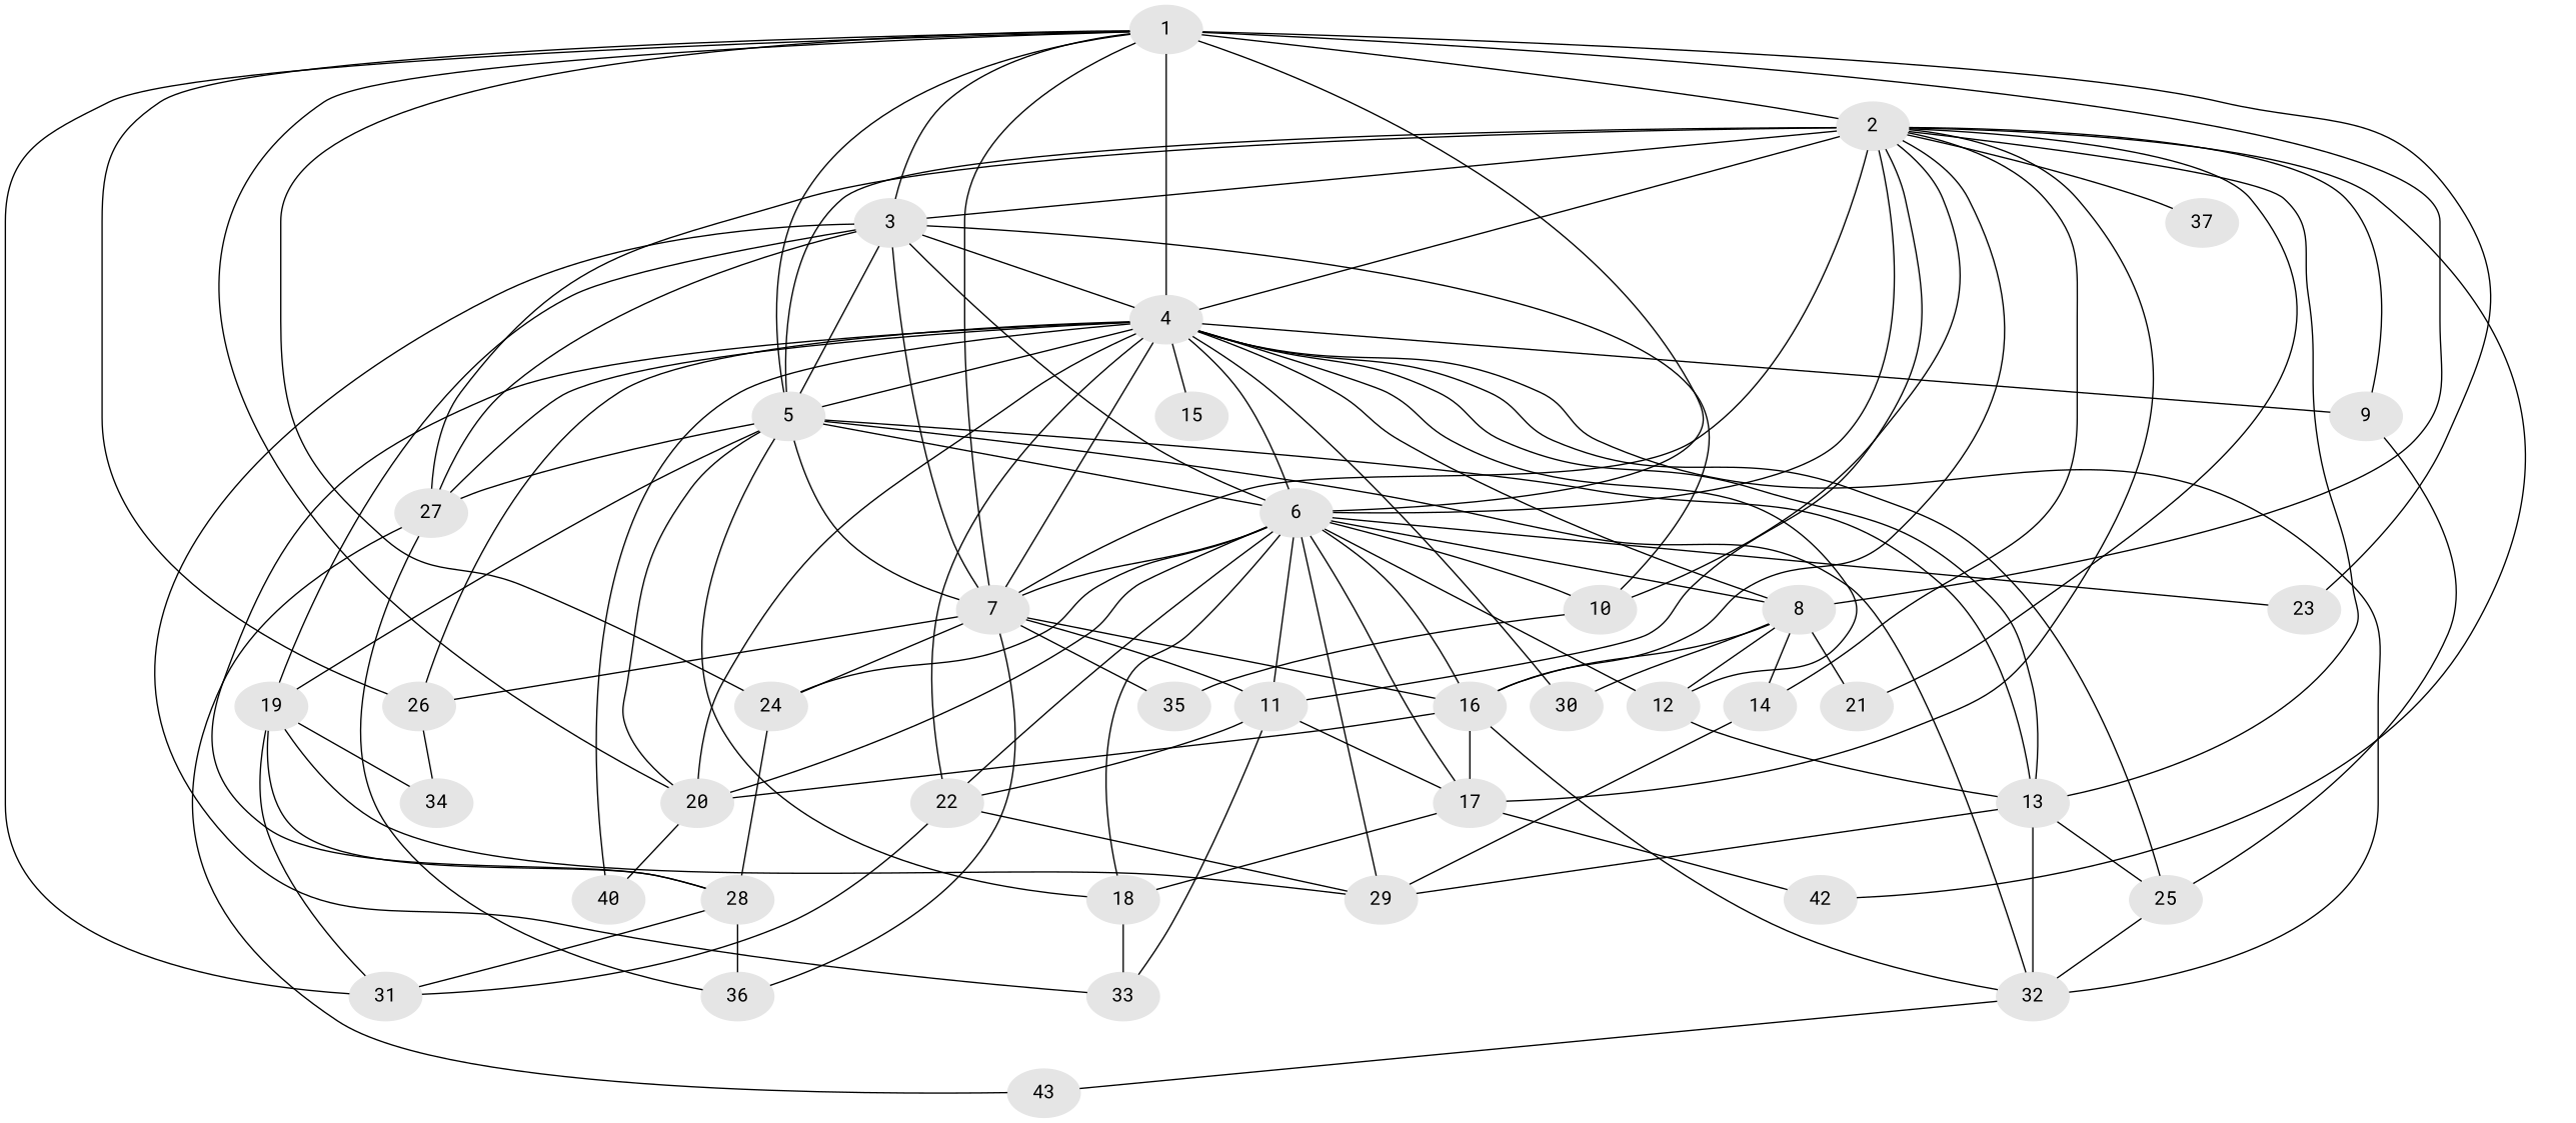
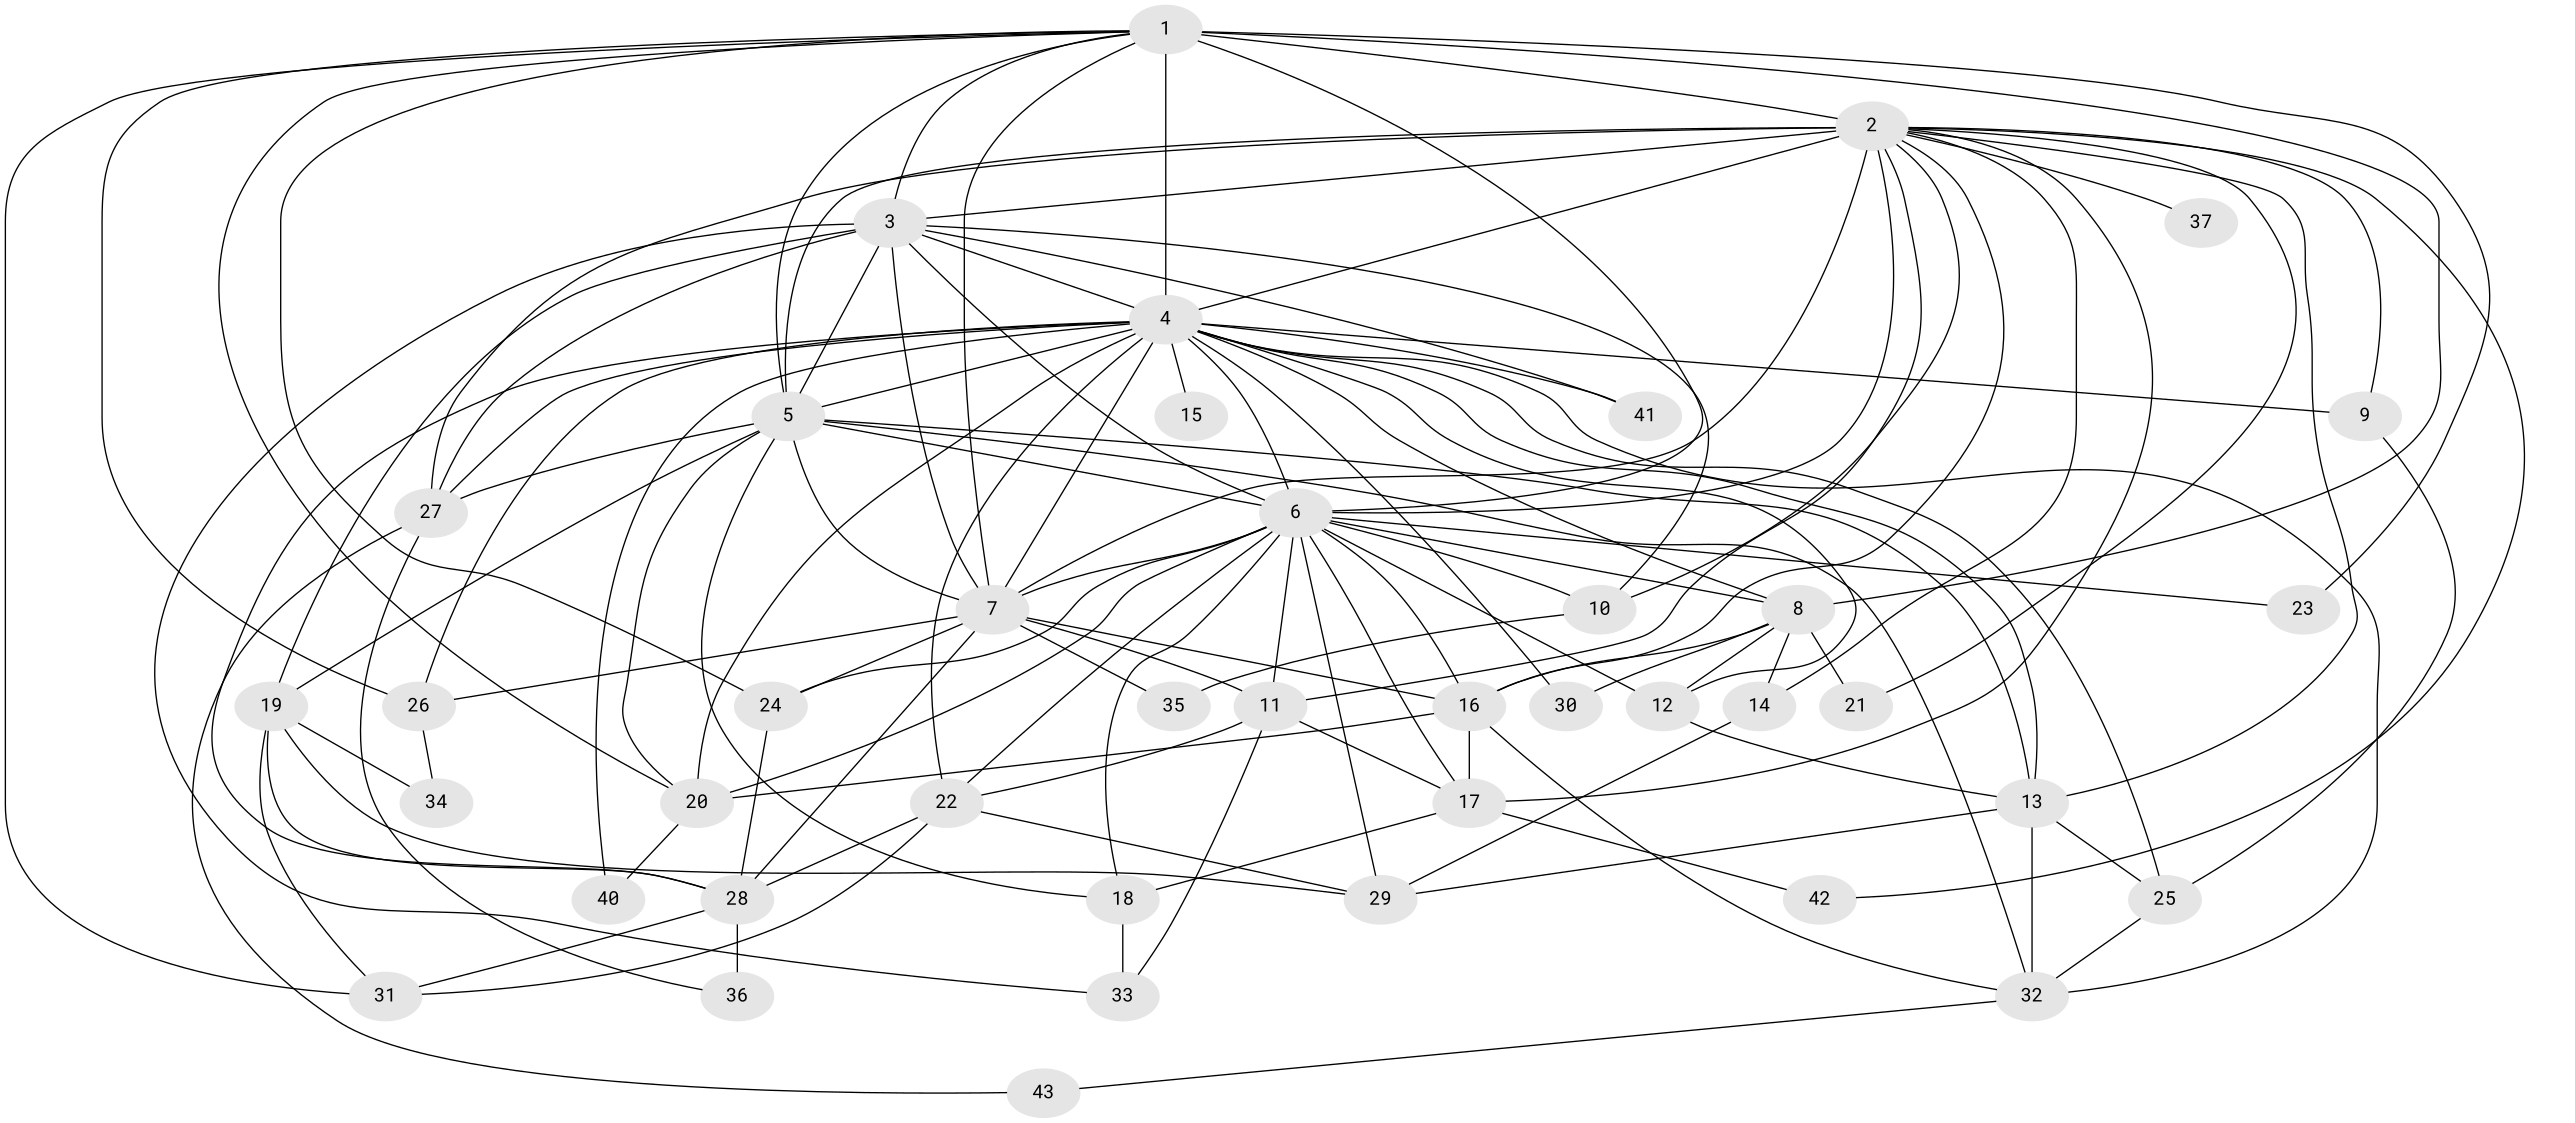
  graph {
    fontname="Roboto Mono"
    node [color=gray90 fontname="Roboto Mono" style=filled]
    edge [fontname="Roboto Mono" weight=1.0]
    1
    2
    3
    4
    5
    6
    7
    8
    20
    23
    24
    26
    31
    13
    9
    10
    11
    14
    16
    17
    21
    27
    37
    42
    19
    33
+   41
    12
    15
    22
    25
    28
    30
    32
    40
    18
    29
    35
    36
    34
    43
    1 -- 2 [weight=4.0]
    1 -- 3 [weight=2.0]
    1 -- 4 [weight=6.0]
    1 -- 5 [weight=2.0]
    1 -- 6 [weight=4.0]
    1 -- 7 [weight=3.0]
    1 -- 8
    1 -- 20
    1 -- 23
    1 -- 24
    1 -- 26 [weight=2.0]
    1 -- 31
    2 -- 3 [weight=2.0]
    2 -- 4 [weight=2.0]
    2 -- 5 [weight=2.0]
    2 -- 6 [weight=4.0]
    2 -- 7 [weight=2.0]
    2 -- 13
    2 -- 9 [weight=2.0]
    2 -- 10
    2 -- 11
    2 -- 14 [weight=2.0]
    2 -- 16
    2 -- 17 [weight=2.0]
    2 -- 21
    2 -- 27
    2 -- 37
    2 -- 42
    3 -- 4 [weight=2.0]
    3 -- 5
    3 -- 6 [weight=3.0]
    3 -- 7
    3 -- 10
    3 -- 27
    3 -- 19
    3 -- 33
+   3 -- 41
    4 -- 5
    4 -- 6 [weight=3.0]
    4 -- 7
    4 -- 8
    4 -- 20
    4 -- 26
    4 -- 13
    4 -- 9 [weight=2.0]
    4 -- 27
+   4 -- 41
    4 -- 12
    4 -- 15
    4 -- 22 [weight=5.0]
    4 -- 25
    4 -- 28
    4 -- 30
    4 -- 32 [weight=2.0]
    4 -- 40
    5 -- 6 [weight=3.0]
    5 -- 7
    5 -- 20
    5 -- 13 [weight=7.0]
    5 -- 27
    5 -- 19
    5 -- 32
    5 -- 18
    6 -- 7 [weight=2.0]
    6 -- 8 [weight=2.0]
    6 -- 20
    6 -- 23 [weight=3.0]
    6 -- 24 [weight=3.0]
    6 -- 10
    6 -- 11 [weight=6.0]
    6 -- 16
    6 -- 17
    6 -- 12
    6 -- 22
    6 -- 18 [weight=2.0]
    6 -- 29
    7 -- 24
    7 -- 26
    7 -- 11 [weight=2.0]
    7 -- 16
    7 -- 35
-   7 -- 36
+   7 -- 28
    8 -- 14
    8 -- 16
    8 -- 21
    8 -- 12
    8 -- 30
    20 -- 40
    24 -- 28
    26 -- 34
    13 -- 25
    13 -- 32
    13 -- 29
    9 -- 25
    10 -- 35
    11 -- 17
    11 -- 33
    11 -- 22
    14 -- 29 [weight=2.0]
    16 -- 20 [weight=4.0]
    16 -- 17
    16 -- 32
    17 -- 42
    17 -- 18
    27 -- 36
    27 -- 43
    19 -- 31
    19 -- 28
    19 -- 29
    19 -- 34
    12 -- 13
    22 -- 31
+   22 -- 28
    22 -- 29
    25 -- 32
    28 -- 31
    28 -- 36
    32 -- 43
    18 -- 33
  }
